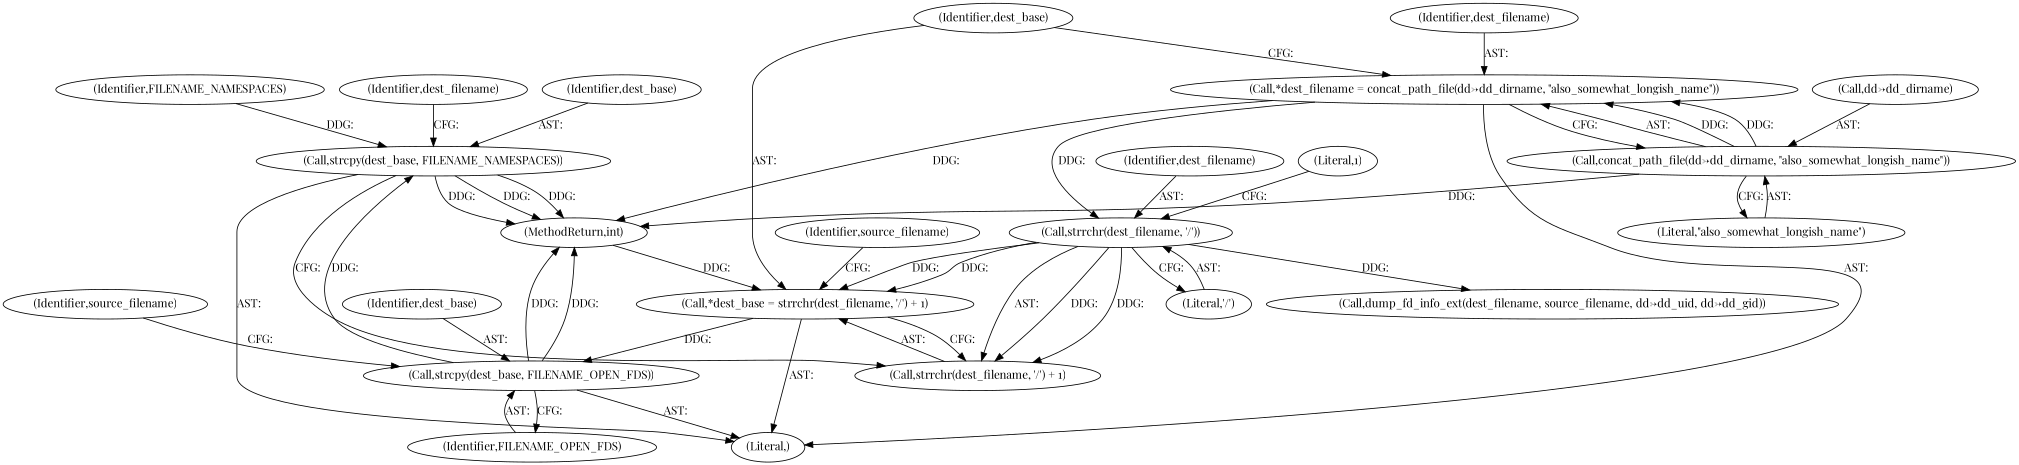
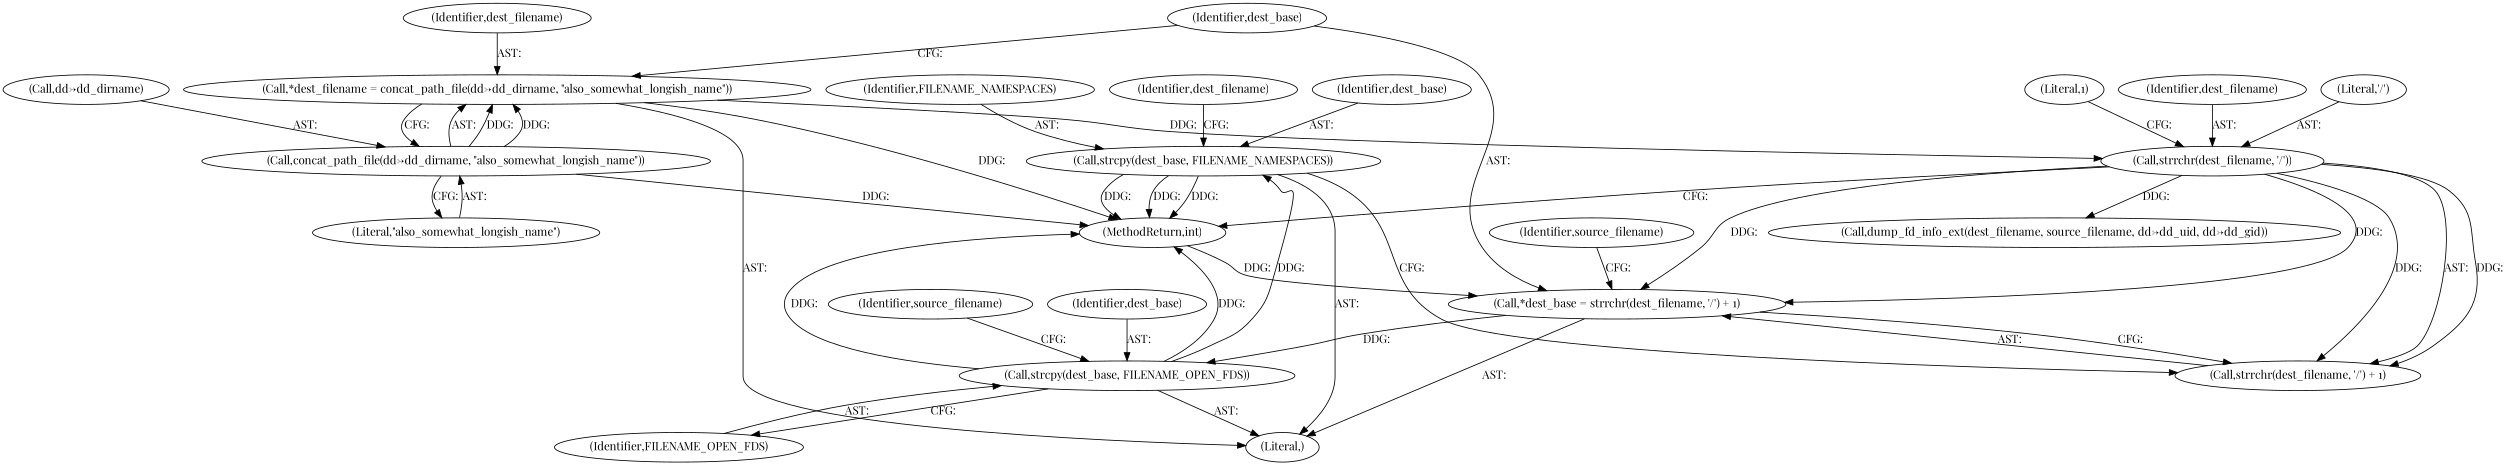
  digraph {
    fontname="Playfair Display"
    node [fontname="Playfair Display"]
    edge [fontname="Playfair Display"]
    n1 [label="(Call,strcpy(dest_base, FILENAME_NAMESPACES))"]
    n2 [label="(Literal,)"]
    n3 [label="(MethodReturn,int)"]
    n4 [label="(Call,strrchr(dest_filename, '/') + 1)"]
    n5 [label="(Identifier,FILENAME_NAMESPACES)"]
    n6 [label="(Call,*dest_base = strrchr(dest_filename, '/') + 1)"]
    n7 [label="(Call,strcpy(dest_base, FILENAME_OPEN_FDS))"]
    n8 [label="(Identifier,FILENAME_OPEN_FDS)"]
    n9 [label="(Call,strrchr(dest_filename, '/'))"]
    n10 [label="(Literal,'/')"]
    n11 [label="(Call,dump_fd_info_ext(dest_filename, source_filename, dd->dd_uid, dd->dd_gid))"]
    n12 [label="(Call,*dest_filename = concat_path_file(dd->dd_dirname, \"also_somewhat_longish_name\"))"]
    n13 [label="(Call,concat_path_file(dd->dd_dirname, \"also_somewhat_longish_name\"))"]
    n14 [label="(Literal,\"also_somewhat_longish_name\")"]
    n15 [label="(Identifier,dest_base)"]
    n16 [label="(Literal,1)"]
    n17 [label="(Identifier,dest_filename)"]
    n18 [label="(Call,dd->dd_dirname)"]
    n19 [label="(Identifier,source_filename)"]
    n20 [label="(Identifier,source_filename)"]
    n21 [label="(Identifier,dest_base)"]
    n22 [label="(Identifier,dest_filename)"]
    n23 [label="(Identifier,dest_base)"]
    n24 [label="(Identifier,dest_filename)"]
    n1 -> n2 [label="AST: "]
    n1 -> n3 [label="DDG: "]
    n1 -> n3 [label="DDG: "]
    n1 -> n3 [label="DDG: "]
    n1 -> n4 [label="CFG: "]
    n3 -> n6 [label="DDG: "]
    n4 -> n6 [label="AST: "]
-   n5 -> n1 [label="DDG: "]
+   n5 -> n1 [label="AST: "]
    n6 -> n2 [label="AST: "]
    n6 -> n4 [label="CFG: "]
    n6 -> n7 [label="DDG: "]
    n7 -> n1 [label="DDG: "]
    n7 -> n2 [label="AST: "]
    n7 -> n3 [label="DDG: "]
    n7 -> n3 [label="DDG: "]
    n7 -> n8 [label="CFG: "]
    n8 -> n7 [label="AST: "]
    n9 -> n4 [label="AST: "]
    n9 -> n4 [label="DDG: "]
    n9 -> n4 [label="DDG: "]
    n9 -> n6 [label="DDG: "]
    n9 -> n6 [label="DDG: "]
-   n9 -> n10 [label="CFG: "]
+   n9 -> n3 [label="CFG: "]
    n9 -> n11 [label="DDG: "]
    n10 -> n9 [label="AST: "]
    n12 -> n2 [label="AST: "]
    n12 -> n3 [label="DDG: "]
    n12 -> n9 [label="DDG: "]
    n12 -> n13 [label="CFG: "]
    n13 -> n3 [label="DDG: "]
    n13 -> n12 [label="AST: "]
    n13 -> n12 [label="DDG: "]
    n13 -> n12 [label="DDG: "]
    n13 -> n14 [label="CFG: "]
    n14 -> n13 [label="AST: "]
    n15 -> n7 [label="AST: "]
    n16 -> n9 [label="CFG: "]
    n17 -> n9 [label="AST: "]
    n18 -> n13 [label="AST: "]
    n19 -> n7 [label="CFG: "]
    n20 -> n6 [label="CFG: "]
    n21 -> n6 [label="AST: "]
    n21 -> n12 [label="CFG: "]
    n22 -> n1 [label="CFG: "]
    n23 -> n1 [label="AST: "]
    n24 -> n12 [label="AST: "]
  }
